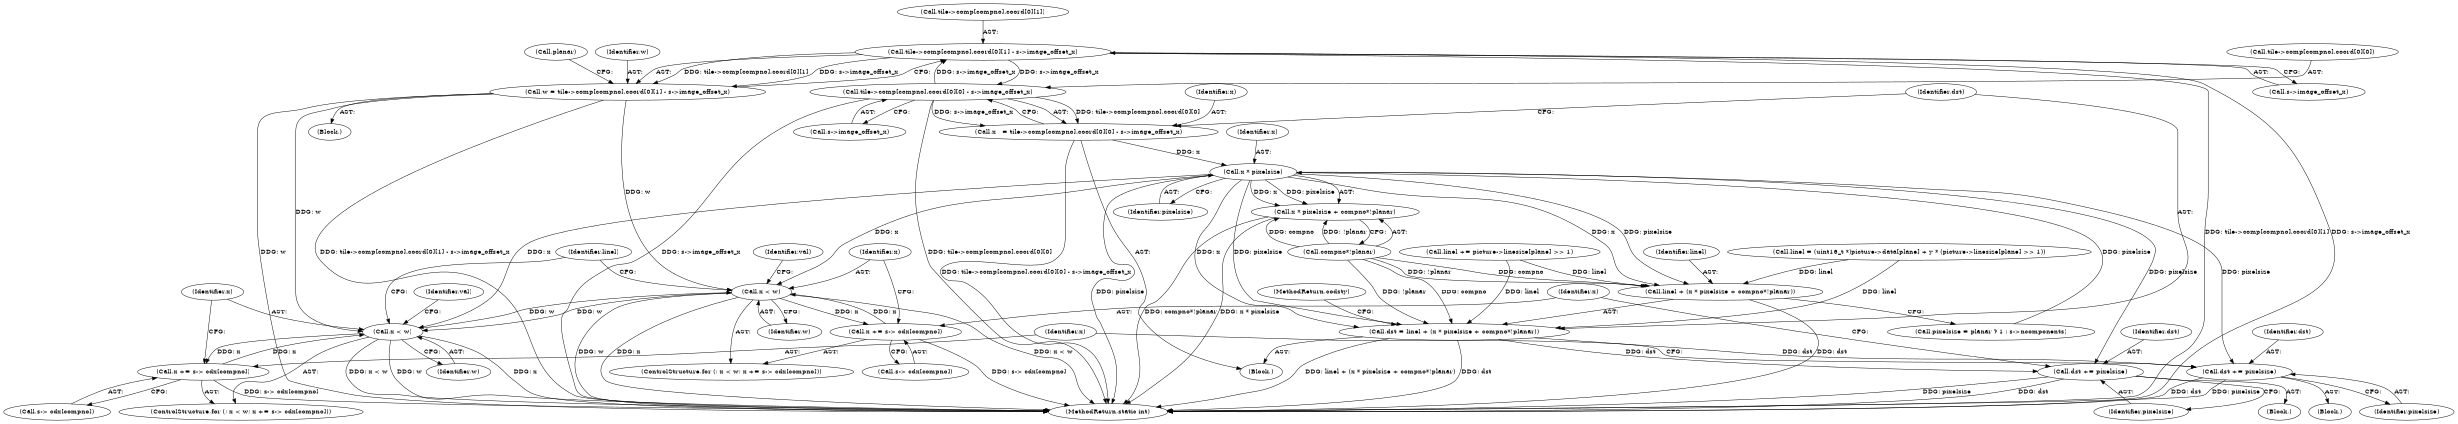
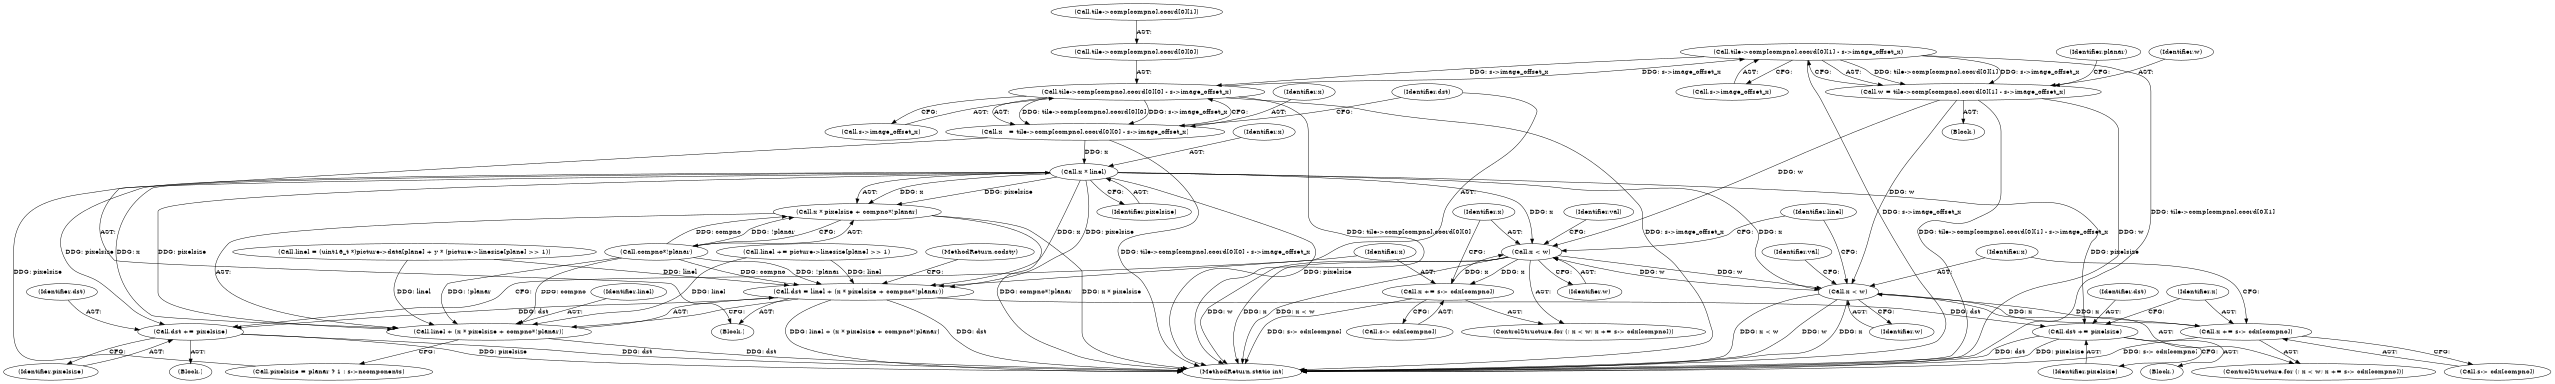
  digraph {
    n1 [label="(Call,tile->comp[compno].coord[0][1] - s->image_offset_x)"]
    n2 [label="(Call,tile->comp[compno].coord[0][0] - s->image_offset_x)"]
    n3 [label="(Call,w = tile->comp[compno].coord[0][1] - s->image_offset_x)"]
    n4 [label="(Call,s->image_offset_x)"]
    n5 [label="(MethodReturn,static int)"]
    n6 [label="(Call,x   = tile->comp[compno].coord[0][0] - s->image_offset_x)"]
    n7 [label="(Call,s->image_offset_x)"]
    n8 [label="(Call,x < w)"]
    n9 [label="(Call,x < w)"]
    n10 [label="(Block,)"]
-   n11 [label="(Call,x * pixelsize)"]
+   n11 [label="(Call,x * linel)"]
    n12 [label="(Block,)"]
    n13 [label="(Call,x += s-> cdx[compno])"]
    n14 [label="(ControlStructure,for (; x < w; x += s-> cdx[compno]))"]
    n15 [label="(Identifier,w)"]
    n16 [label="(Call,x += s-> cdx[compno])"]
    n17 [label="(Identifier,w)"]
    n18 [label="(ControlStructure,for (; x < w; x += s-> cdx[compno]))"]
    n19 [label="(Call,s-> cdx[compno])"]
    n20 [label="(Call,s-> cdx[compno])"]
    n21 [label="(Call,dst = linel + (x * pixelsize + compno*!planar))"]
    n22 [label="(Call,dst += pixelsize)"]
    n23 [label="(Call,dst += pixelsize)"]
    n24 [label="(Call,linel + (x * pixelsize + compno*!planar))"]
    n25 [label="(Call,x * pixelsize + compno*!planar)"]
    n26 [label="(Identifier,pixelsize)"]
    n27 [label="(Block,)"]
    n28 [label="(Identifier,pixelsize)"]
    n29 [label="(Identifier,pixelsize)"]
    n30 [label="(Block,)"]
    n31 [label="(Call,pixelsize = planar ? 1 : s->ncomponents)"]
    n32 [label="(Call,compno*!planar)"]
    n33 [label="(Identifier,val)"]
    n34 [label="(Identifier,dst)"]
-   n35 [label="(Call,planar)"]
+   n35 [label="(Identifier,planar)"]
    n36 [label="(Identifier,dst)"]
    n37 [label="(Identifier,linel)"]
    n38 [label="(Call,linel += picture->linesize[plane] >> 1)"]
    n39 [label="(Identifier,linel)"]
    n40 [label="(Identifier,dst)"]
    n41 [label="(Identifier,x)"]
    n42 [label="(Call,tile->comp[compno].coord[0][1])"]
    n43 [label="(Identifier,x)"]
    n44 [label="(MethodReturn,codsty)"]
    n45 [label="(Call,linel = (uint16_t *)picture->data[plane] + y * (picture->linesize[plane] >> 1))"]
    n46 [label="(Identifier,x)"]
    n47 [label="(Identifier,val)"]
    n48 [label="(Identifier,x)"]
    n49 [label="(Identifier,x)"]
    n50 [label="(Identifier,w)"]
    n51 [label="(Call,tile->comp[compno].coord[0][0])"]
    n52 [label="(Identifier,x)"]
    n1 -> n2 [label="DDG: s->image_offset_x"]
    n1 -> n3 [label="AST: "]
    n1 -> n3 [label="DDG: tile->comp[compno].coord[0][1]"]
    n1 -> n3 [label="DDG: s->image_offset_x"]
    n1 -> n4 [label="CFG: "]
    n1 -> n5 [label="DDG: tile->comp[compno].coord[0][1]"]
    n1 -> n5 [label="DDG: s->image_offset_x"]
    n2 -> n1 [label="DDG: s->image_offset_x"]
    n2 -> n5 [label="DDG: s->image_offset_x"]
    n2 -> n5 [label="DDG: tile->comp[compno].coord[0][0]"]
    n2 -> n6 [label="AST: "]
    n2 -> n6 [label="DDG: tile->comp[compno].coord[0][0]"]
    n2 -> n6 [label="DDG: s->image_offset_x"]
    n2 -> n7 [label="CFG: "]
    n3 -> n1 [label="CFG: "]
    n3 -> n5 [label="DDG: w"]
    n3 -> n5 [label="DDG: tile->comp[compno].coord[0][1] - s->image_offset_x"]
    n3 -> n8 [label="DDG: w"]
    n3 -> n9 [label="DDG: w"]
    n3 -> n10 [label="AST: "]
    n4 -> n1 [label="AST: "]
    n6 -> n2 [label="CFG: "]
    n6 -> n5 [label="DDG: tile->comp[compno].coord[0][0] - s->image_offset_x"]
    n6 -> n11 [label="DDG: x"]
    n6 -> n12 [label="AST: "]
    n7 -> n2 [label="AST: "]
    n8 -> n5 [label="DDG: w"]
    n8 -> n5 [label="DDG: x"]
    n8 -> n5 [label="DDG: x < w"]
    n8 -> n9 [label="DDG: w"]
    n8 -> n13 [label="DDG: x"]
    n8 -> n14 [label="AST: "]
    n8 -> n15 [label="CFG: "]
    n9 -> n5 [label="DDG: w"]
    n9 -> n5 [label="DDG: x"]
    n9 -> n5 [label="DDG: x < w"]
    n9 -> n8 [label="DDG: w"]
    n9 -> n16 [label="DDG: x"]
    n9 -> n17 [label="CFG: "]
    n9 -> n18 [label="AST: "]
    n11 -> n5 [label="DDG: pixelsize"]
    n11 -> n8 [label="DDG: x"]
    n11 -> n9 [label="DDG: x"]
    n11 -> n21 [label="DDG: x"]
    n11 -> n21 [label="DDG: pixelsize"]
    n11 -> n22 [label="DDG: pixelsize"]
    n11 -> n23 [label="DDG: pixelsize"]
    n11 -> n24 [label="DDG: x"]
    n11 -> n24 [label="DDG: pixelsize"]
    n11 -> n25 [label="AST: "]
    n11 -> n25 [label="DDG: x"]
    n11 -> n25 [label="DDG: pixelsize"]
    n11 -> n26 [label="CFG: "]
    n13 -> n5 [label="DDG: s-> cdx[compno]"]
    n13 -> n8 [label="DDG: x"]
    n13 -> n14 [label="AST: "]
    n13 -> n19 [label="CFG: "]
    n15 -> n8 [label="AST: "]
    n16 -> n5 [label="DDG: s-> cdx[compno]"]
    n16 -> n9 [label="DDG: x"]
    n16 -> n18 [label="AST: "]
    n16 -> n20 [label="CFG: "]
    n17 -> n9 [label="AST: "]
    n19 -> n13 [label="AST: "]
    n20 -> n16 [label="AST: "]
    n21 -> n5 [label="DDG: linel + (x * pixelsize + compno*!planar)"]
    n21 -> n5 [label="DDG: dst"]
    n21 -> n12 [label="AST: "]
    n21 -> n22 [label="DDG: dst"]
    n21 -> n23 [label="DDG: dst"]
+   n21 -> n24 [label="CFG: "]
    n22 -> n5 [label="DDG: pixelsize"]
    n22 -> n5 [label="DDG: dst"]
    n22 -> n27 [label="AST: "]
    n22 -> n28 [label="CFG: "]
    n23 -> n5 [label="DDG: pixelsize"]
    n23 -> n5 [label="DDG: dst"]
    n23 -> n29 [label="CFG: "]
    n23 -> n30 [label="AST: "]
    n24 -> n5 [label="DDG: dst"]
    n24 -> n21 [label="AST: "]
    n24 -> n31 [label="CFG: "]
    n25 -> n5 [label="DDG: compno*!planar"]
    n25 -> n5 [label="DDG: x * pixelsize"]
+   n25 -> n24 [label="AST: "]
    n25 -> n32 [label="CFG: "]
    n26 -> n11 [label="AST: "]
    n28 -> n22 [label="AST: "]
    n29 -> n23 [label="AST: "]
    n31 -> n11 [label="DDG: pixelsize"]
    n32 -> n21 [label="DDG: compno"]
    n32 -> n21 [label="DDG: !planar"]
    n32 -> n24 [label="DDG: compno"]
    n32 -> n24 [label="DDG: !planar"]
    n32 -> n25 [label="AST: "]
    n32 -> n25 [label="DDG: compno"]
    n32 -> n25 [label="DDG: !planar"]
    n33 -> n8 [label="CFG: "]
    n34 -> n22 [label="AST: "]
    n35 -> n3 [label="CFG: "]
    n36 -> n6 [label="CFG: "]
    n36 -> n21 [label="AST: "]
    n37 -> n8 [label="CFG: "]
    n37 -> n9 [label="CFG: "]
    n38 -> n21 [label="DDG: linel"]
    n38 -> n24 [label="DDG: linel"]
    n39 -> n24 [label="AST: "]
    n40 -> n23 [label="AST: "]
    n41 -> n11 [label="AST: "]
-   n42 -> n1 [label="AST: "]
+   n42 -> n51 [label="AST: "]
    n43 -> n9 [label="AST: "]
    n43 -> n16 [label="CFG: "]
    n44 -> n21 [label="CFG: "]
    n45 -> n21 [label="DDG: linel"]
    n45 -> n24 [label="DDG: linel"]
    n46 -> n16 [label="AST: "]
    n46 -> n23 [label="CFG: "]
    n47 -> n9 [label="CFG: "]
    n48 -> n13 [label="AST: "]
    n48 -> n22 [label="CFG: "]
    n49 -> n6 [label="AST: "]
    n50 -> n3 [label="AST: "]
    n51 -> n2 [label="AST: "]
    n52 -> n8 [label="AST: "]
    n52 -> n13 [label="CFG: "]
  }
